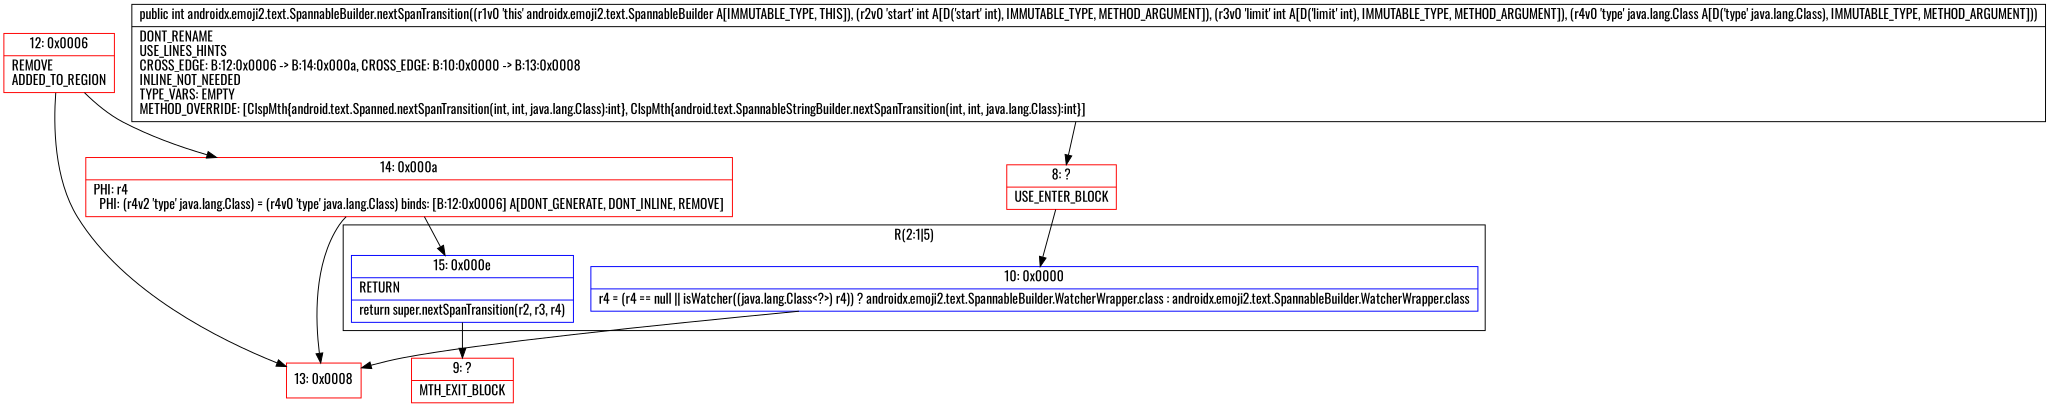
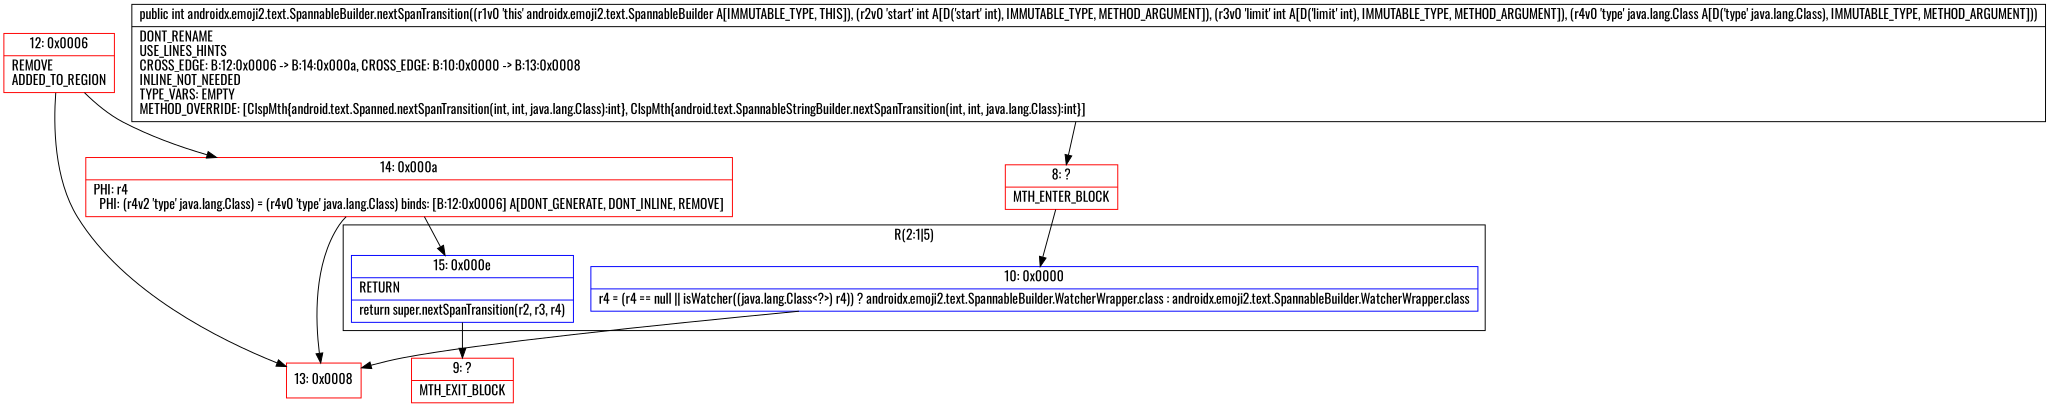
  digraph {
    fontname=Oswald
    node [color=red fontname=Oswald shape=record]
    edge [fontname=Oswald]
    n1 [color=blue label="{10\:\ 0x0000|r4 = (r4 == null \|\| isWatcher((java.lang.Class\<?\>) r4)) ? androidx.emoji2.text.SpannableBuilder.WatcherWrapper.class : androidx.emoji2.text.SpannableBuilder.WatcherWrapper.class\l}"]
    n2 [color=blue label="{15\:\ 0x000e|RETURN\l|return super.nextSpanTransition(r2, r3, r4)\l}"]
    n3 [label="{13\:\ 0x0008}"]
    n4 [label="{9\:\ ?|MTH_EXIT_BLOCK\l}"]
-   n5 [label="{8\:\ ?|USE_ENTER_BLOCK\l}"]
+   n5 [label="{8\:\ ?|MTH_ENTER_BLOCK\l}"]
    n6 [label="{12\:\ 0x0006|REMOVE\lADDED_TO_REGION\l}"]
    n7 [label="{14\:\ 0x000a|PHI: r4 \l  PHI: (r4v2 'type' java.lang.Class) = (r4v0 'type' java.lang.Class) binds: [B:12:0x0006] A[DONT_GENERATE, DONT_INLINE, REMOVE]\l}"]
    n8 [label="{public int androidx.emoji2.text.SpannableBuilder.nextSpanTransition((r1v0 'this' androidx.emoji2.text.SpannableBuilder A[IMMUTABLE_TYPE, THIS]), (r2v0 'start' int A[D('start' int), IMMUTABLE_TYPE, METHOD_ARGUMENT]), (r3v0 'limit' int A[D('limit' int), IMMUTABLE_TYPE, METHOD_ARGUMENT]), (r4v0 'type' java.lang.Class A[D('type' java.lang.Class), IMMUTABLE_TYPE, METHOD_ARGUMENT]))  | DONT_RENAME\lUSE_LINES_HINTS\lCROSS_EDGE: B:12:0x0006 \-\> B:14:0x000a, CROSS_EDGE: B:10:0x0000 \-\> B:13:0x0008\lINLINE_NOT_NEEDED\lTYPE_VARS: EMPTY\lMETHOD_OVERRIDE: [ClspMth\{android.text.Spanned.nextSpanTransition(int, int, java.lang.Class):int\}, ClspMth\{android.text.SpannableStringBuilder.nextSpanTransition(int, int, java.lang.Class):int\}]\l}" color=""]
    subgraph cluster_1 {
      label="R(2:1|5)"
      n1
      n2
    }
    n1 -> n3
    n2 -> n4
    n5 -> n1
    n6 -> n3
    n6 -> n7
    n7 -> n2
    n7 -> n3
    n8 -> n5
  }
